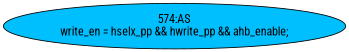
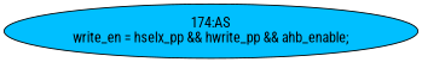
  strict digraph {
    rankdir=LR
    fontname="Roboto Condensed"
-   n1 [ast="<pyverilog.vparser.ast.Assign object at 0x7fba378aecd0>" def_var="['write_en']" fillcolor=deepskyblue label="574:AS\nwrite_en = hselx_pp && hwrite_pp && ahb_enable;" statements="[]" style=filled typ=Assign use_var="['hselx_pp', 'hwrite_pp', 'ahb_enable']" fontname="Roboto Condensed"]
+   n1 [ast="<pyverilog.vparser.ast.Assign object at 0x7fba378aecd0>" def_var="['write_en']" fillcolor=deepskyblue label="174:AS\nwrite_en = hselx_pp && hwrite_pp && ahb_enable;" statements="[]" style=filled typ=Assign use_var="['hselx_pp', 'hwrite_pp', 'ahb_enable']" fontname="Roboto Condensed"]
  }
